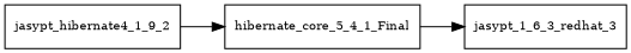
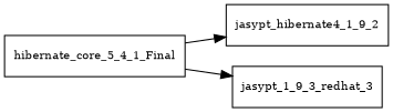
  digraph {
    rankdir=LR
    node [fontsize=10.0 shape=box]
    jasypt_hibernate4_1_9_2
    hibernate_core_5_4_1_Final
-   jasypt_1_9_3_redhat_3 [label=jasypt_1_6_3_redhat_3]
-   jasypt_hibernate4_1_9_2 -> hibernate_core_5_4_1_Final
+   jasypt_1_9_3_redhat_3
+   hibernate_core_5_4_1_Final -> jasypt_hibernate4_1_9_2
    hibernate_core_5_4_1_Final -> jasypt_1_9_3_redhat_3
  }
